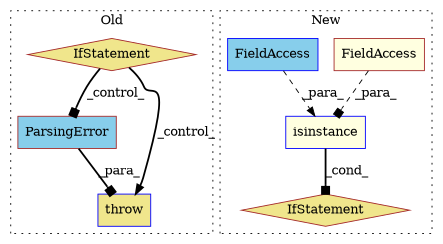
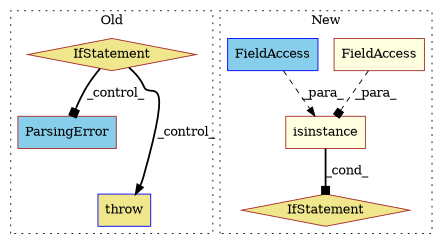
  digraph {
    node [a=32 color=brown fillcolor=khaki l="4,2" shape=box style=filled]
    edge [arrowhead=box style=bold]
    n1 [fillcolor=skyblue l="13,1" label=ParsingError s="2052,2134"]
    n2 [a=25 label=IfStatement s="1959,2036" shape=diamond]
    n3 [a=53 color=blue l=6 label=throw s=2046]
    n4 [a=25 label=IfStatement s="1809,1843" shape=diamond]
-   n5 [color=blue fillcolor=lightyellow l="11,1" label=isinstance s="1814,1842"]
+   n5 [fillcolor=lightyellow l="11,1" label=isinstance s="1814,1842"]
    n6 [a=22 fillcolor=lightyellow l=12 label=FieldAccess s=1825]
    n7 [a=22 color=blue fillcolor=skyblue l=4 label=FieldAccess s=1838]
    subgraph cluster_1 {
      label=Old
      style=dotted
      n1
      n2
      n3
    }
    subgraph cluster_2 {
      label=New
      style=dotted
      n4
      n5
      n6
      n7
    }
-   n1 -> n3 [label=_para_]
    n2 -> n1 [label=_control_]
    n2 -> n3 [arrowhead=normal label=_control_]
    n5 -> n4 [label=_cond_]
    n6 -> n5 [label=_para_ style=dashed]
    n7 -> n5 [arrowhead=normal label=_para_ style=dashed]
  }
